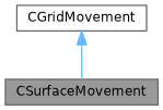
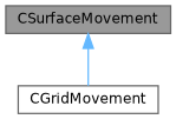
  digraph {
    node [color=gray40 fontname=Helvetica fontsize=10 shape=box style=filled]
    n1 [fillcolor=grey60 fontcolor=black height=0.2 label=CSurfaceMovement width=0.4]
    n2 [fillcolor=white height=0.2 label=CGridMovement width=0.4]
-   n2 -> n1 [color=steelblue1 dir=back fontname=Helvetica fontsize=10 labelfontname=Helvetica labelfontsize=10 style=solid]
+   n1 -> n2 [color=steelblue1 dir=back fontname=Helvetica fontsize=10 labelfontname=Helvetica labelfontsize=10 style=solid]
  }
